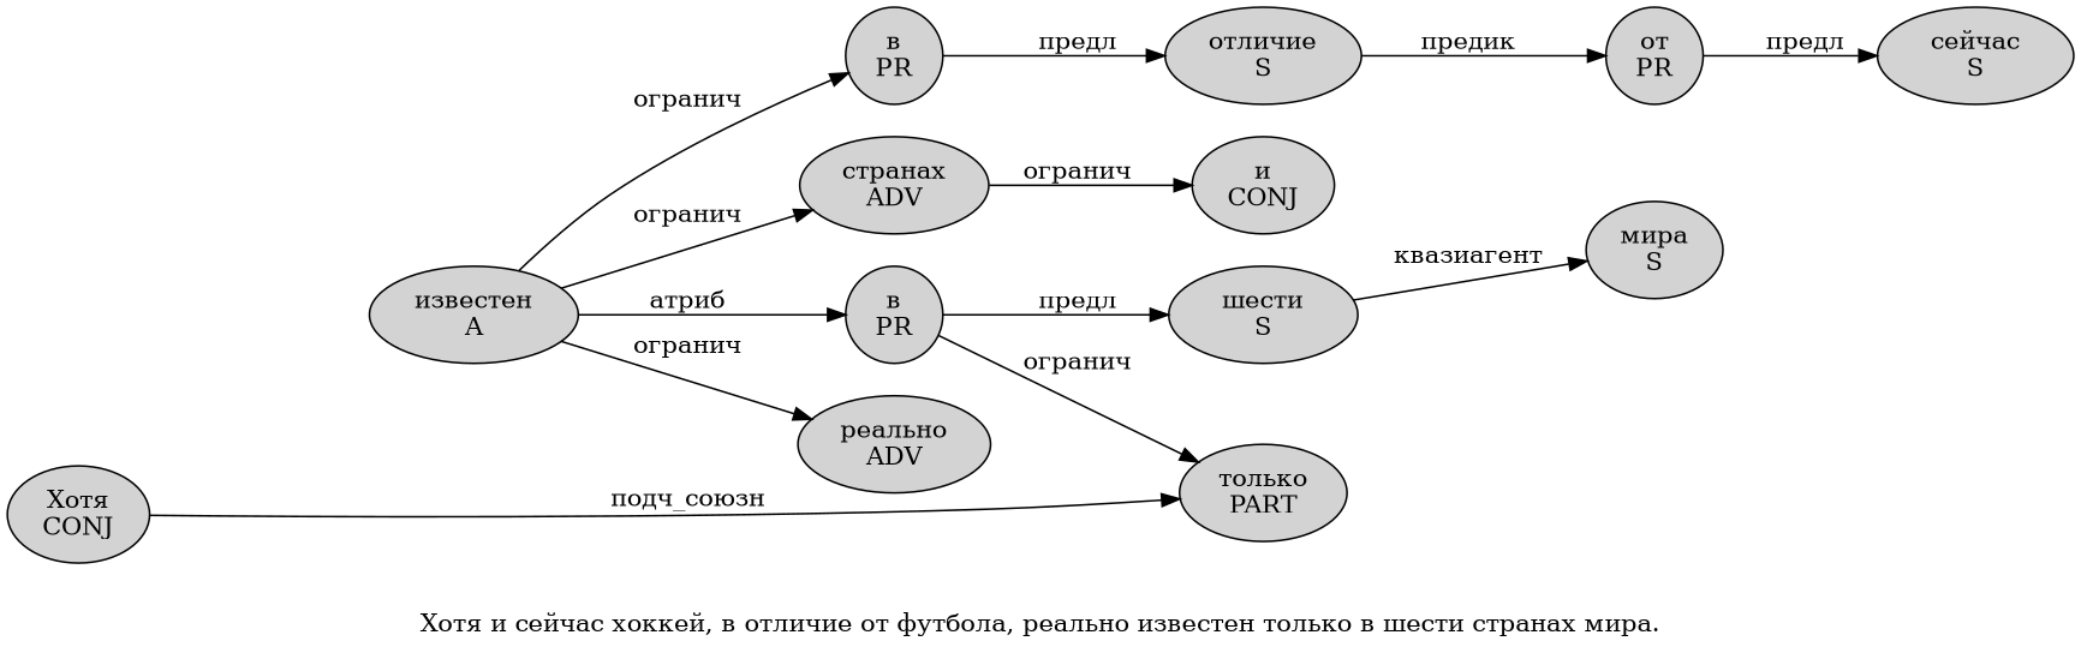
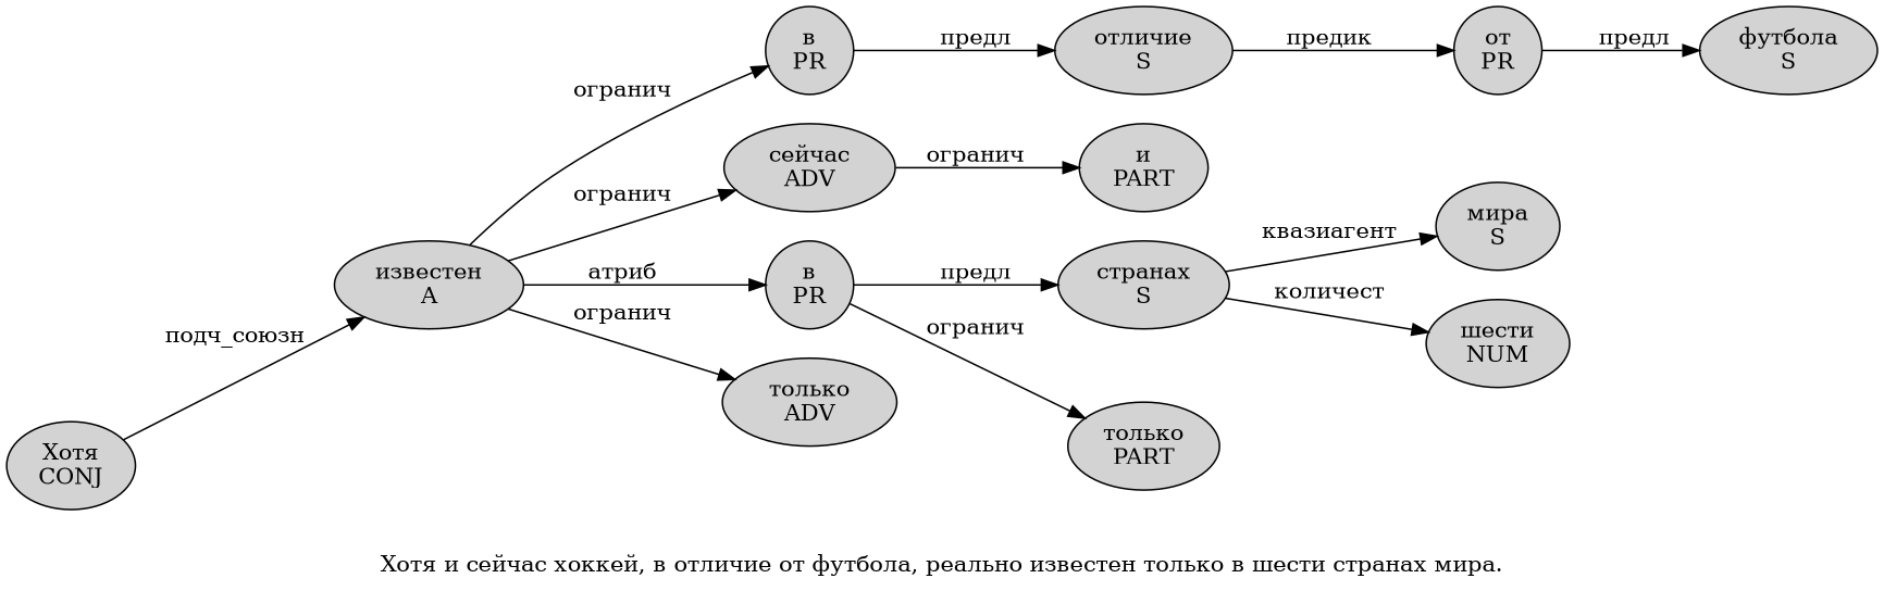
  digraph {
    label="Хотя и сейчас хоккей, в отличие от футбола, реально известен только в шести странах мира."
    rankdir=LR
    node [fillcolor=lightgray penwidth=1 shape=ellipse style=filled]
    n1 [label="Хотя\nCONJ"]
    n2 [label="известен\nA"]
-   n3 [label="странах\nADV"]
+   n3 [label="сейчас\nADV"]
    n4 [label="в\nPR"]
-   n5 [label="реально\nADV"]
+   n5 [label="только\nADV"]
    n6 [label="в\nPR"]
-   n7 [label="и\nCONJ"]
+   n7 [label="и\nPART"]
    n8 [label="отличие\nS"]
    n9 [label="от\nPR"]
-   n10 [label="сейчас\nS"]
+   n10 [label="футбола\nS"]
    n11 [label="только\nPART"]
-   n12 [label="шести\nS"]
+   n12 [label="странах\nS"]
+   n13 [label="шести\nNUM"]
    n14 [label="мира\nS"]
-   n1 -> n11 [label="подч_союзн"]
+   n1 -> n2 [label="подч_союзн"]
    n2 -> n3 [label="огранич"]
    n2 -> n4 [label="огранич"]
    n2 -> n5 [label="огранич"]
    n2 -> n6 [label="атриб"]
    n3 -> n7 [label="огранич"]
    n4 -> n8 [label="предл"]
    n6 -> n11 [label="огранич"]
    n6 -> n12 [label="предл"]
    n8 -> n9 [label="предик"]
    n9 -> n10 [label="предл"]
+   n12 -> n13 [label="количест"]
    n12 -> n14 [label="квазиагент"]
  }
